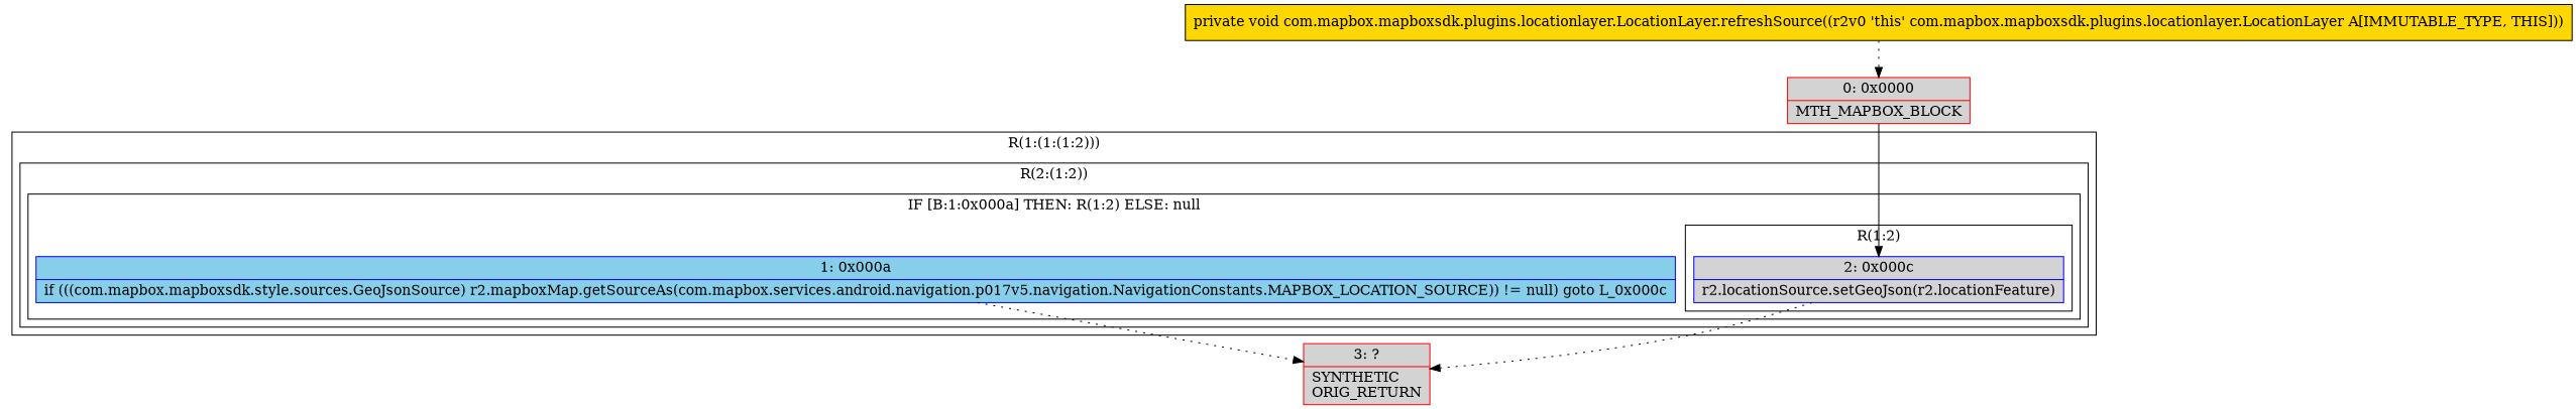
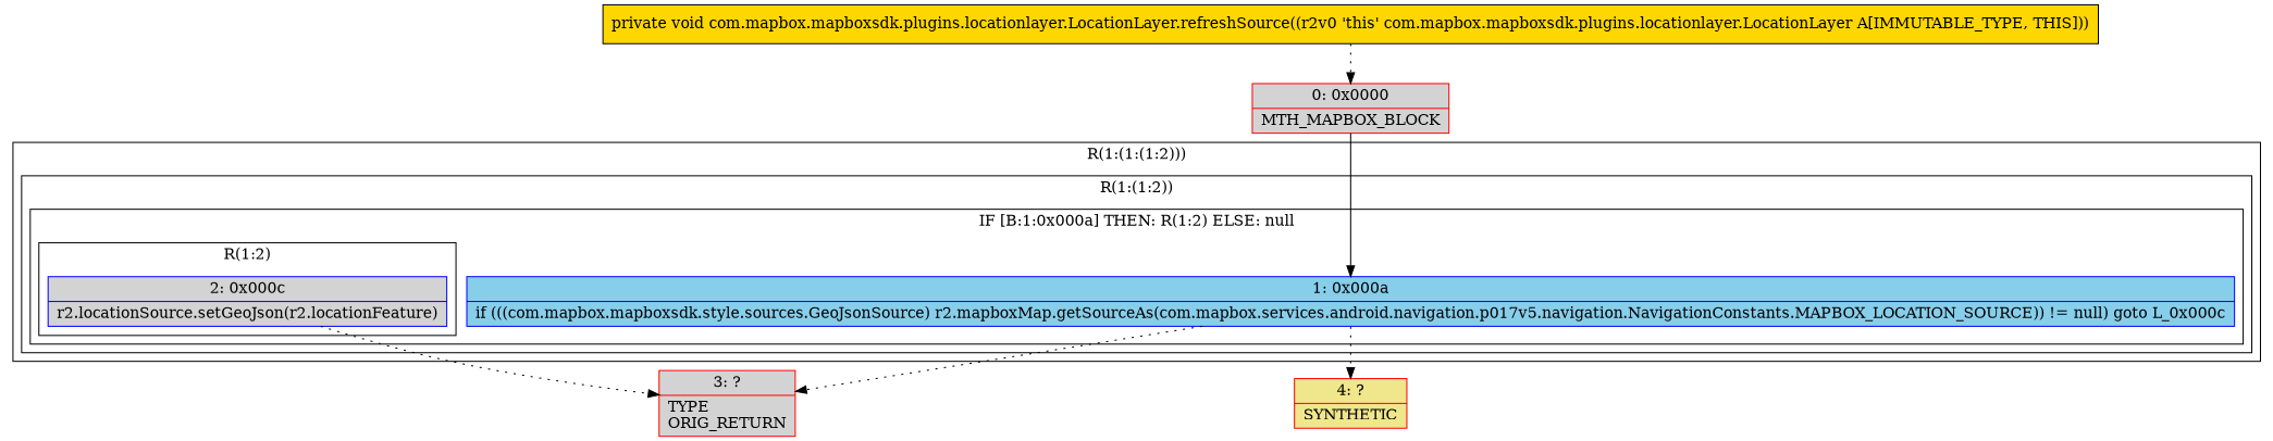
  digraph {
    node [color=red fillcolor=lightgrey shape=record style=filled]
    edge [style=dotted]
    n1 [color=blue label="{2\:\ 0x000c|r2.locationSource.setGeoJson(r2.locationFeature)\l}"]
    n2 [color=blue fillcolor=skyblue label="{1\:\ 0x000a|if (((com.mapbox.mapboxsdk.style.sources.GeoJsonSource) r2.mapboxMap.getSourceAs(com.mapbox.services.android.navigation.p017v5.navigation.NavigationConstants.MAPBOX_LOCATION_SOURCE)) != null) goto L_0x000c\l}"]
-   n3 [label="{3\:\ ?|SYNTHETIC\lORIG_RETURN\l}"]
+   n3 [label="{3\:\ ?|TYPE\lORIG_RETURN\l}"]
+   n4 [fillcolor=khaki label="{4\:\ ?|SYNTHETIC\l}"]
    n5 [label="{0\:\ 0x0000|MTH_MAPBOX_BLOCK\l}"]
    n6 [fillcolor=gold label="{private void com.mapbox.mapboxsdk.plugins.locationlayer.LocationLayer.refreshSource((r2v0 'this' com.mapbox.mapboxsdk.plugins.locationlayer.LocationLayer A[IMMUTABLE_TYPE, THIS])) }" color=""]
    subgraph cluster_1 {
      label="R(1:(1:(1:2)))"
      subgraph cluster_2 {
-       label="R(2:(1:2))"
+       label="R(1:(1:2))"
        subgraph cluster_3 {
          label="IF [B:1:0x000a] THEN: R(1:2) ELSE: null"
          n2
          subgraph cluster_4 {
            label="R(1:2)"
            n1
          }
        }
      }
    }
    n1 -> n3
    n2 -> n3
-   n5 -> n1 [style=solid]
+   n2 -> n4
+   n5 -> n2 [style=solid]
    n6 -> n5
  }
